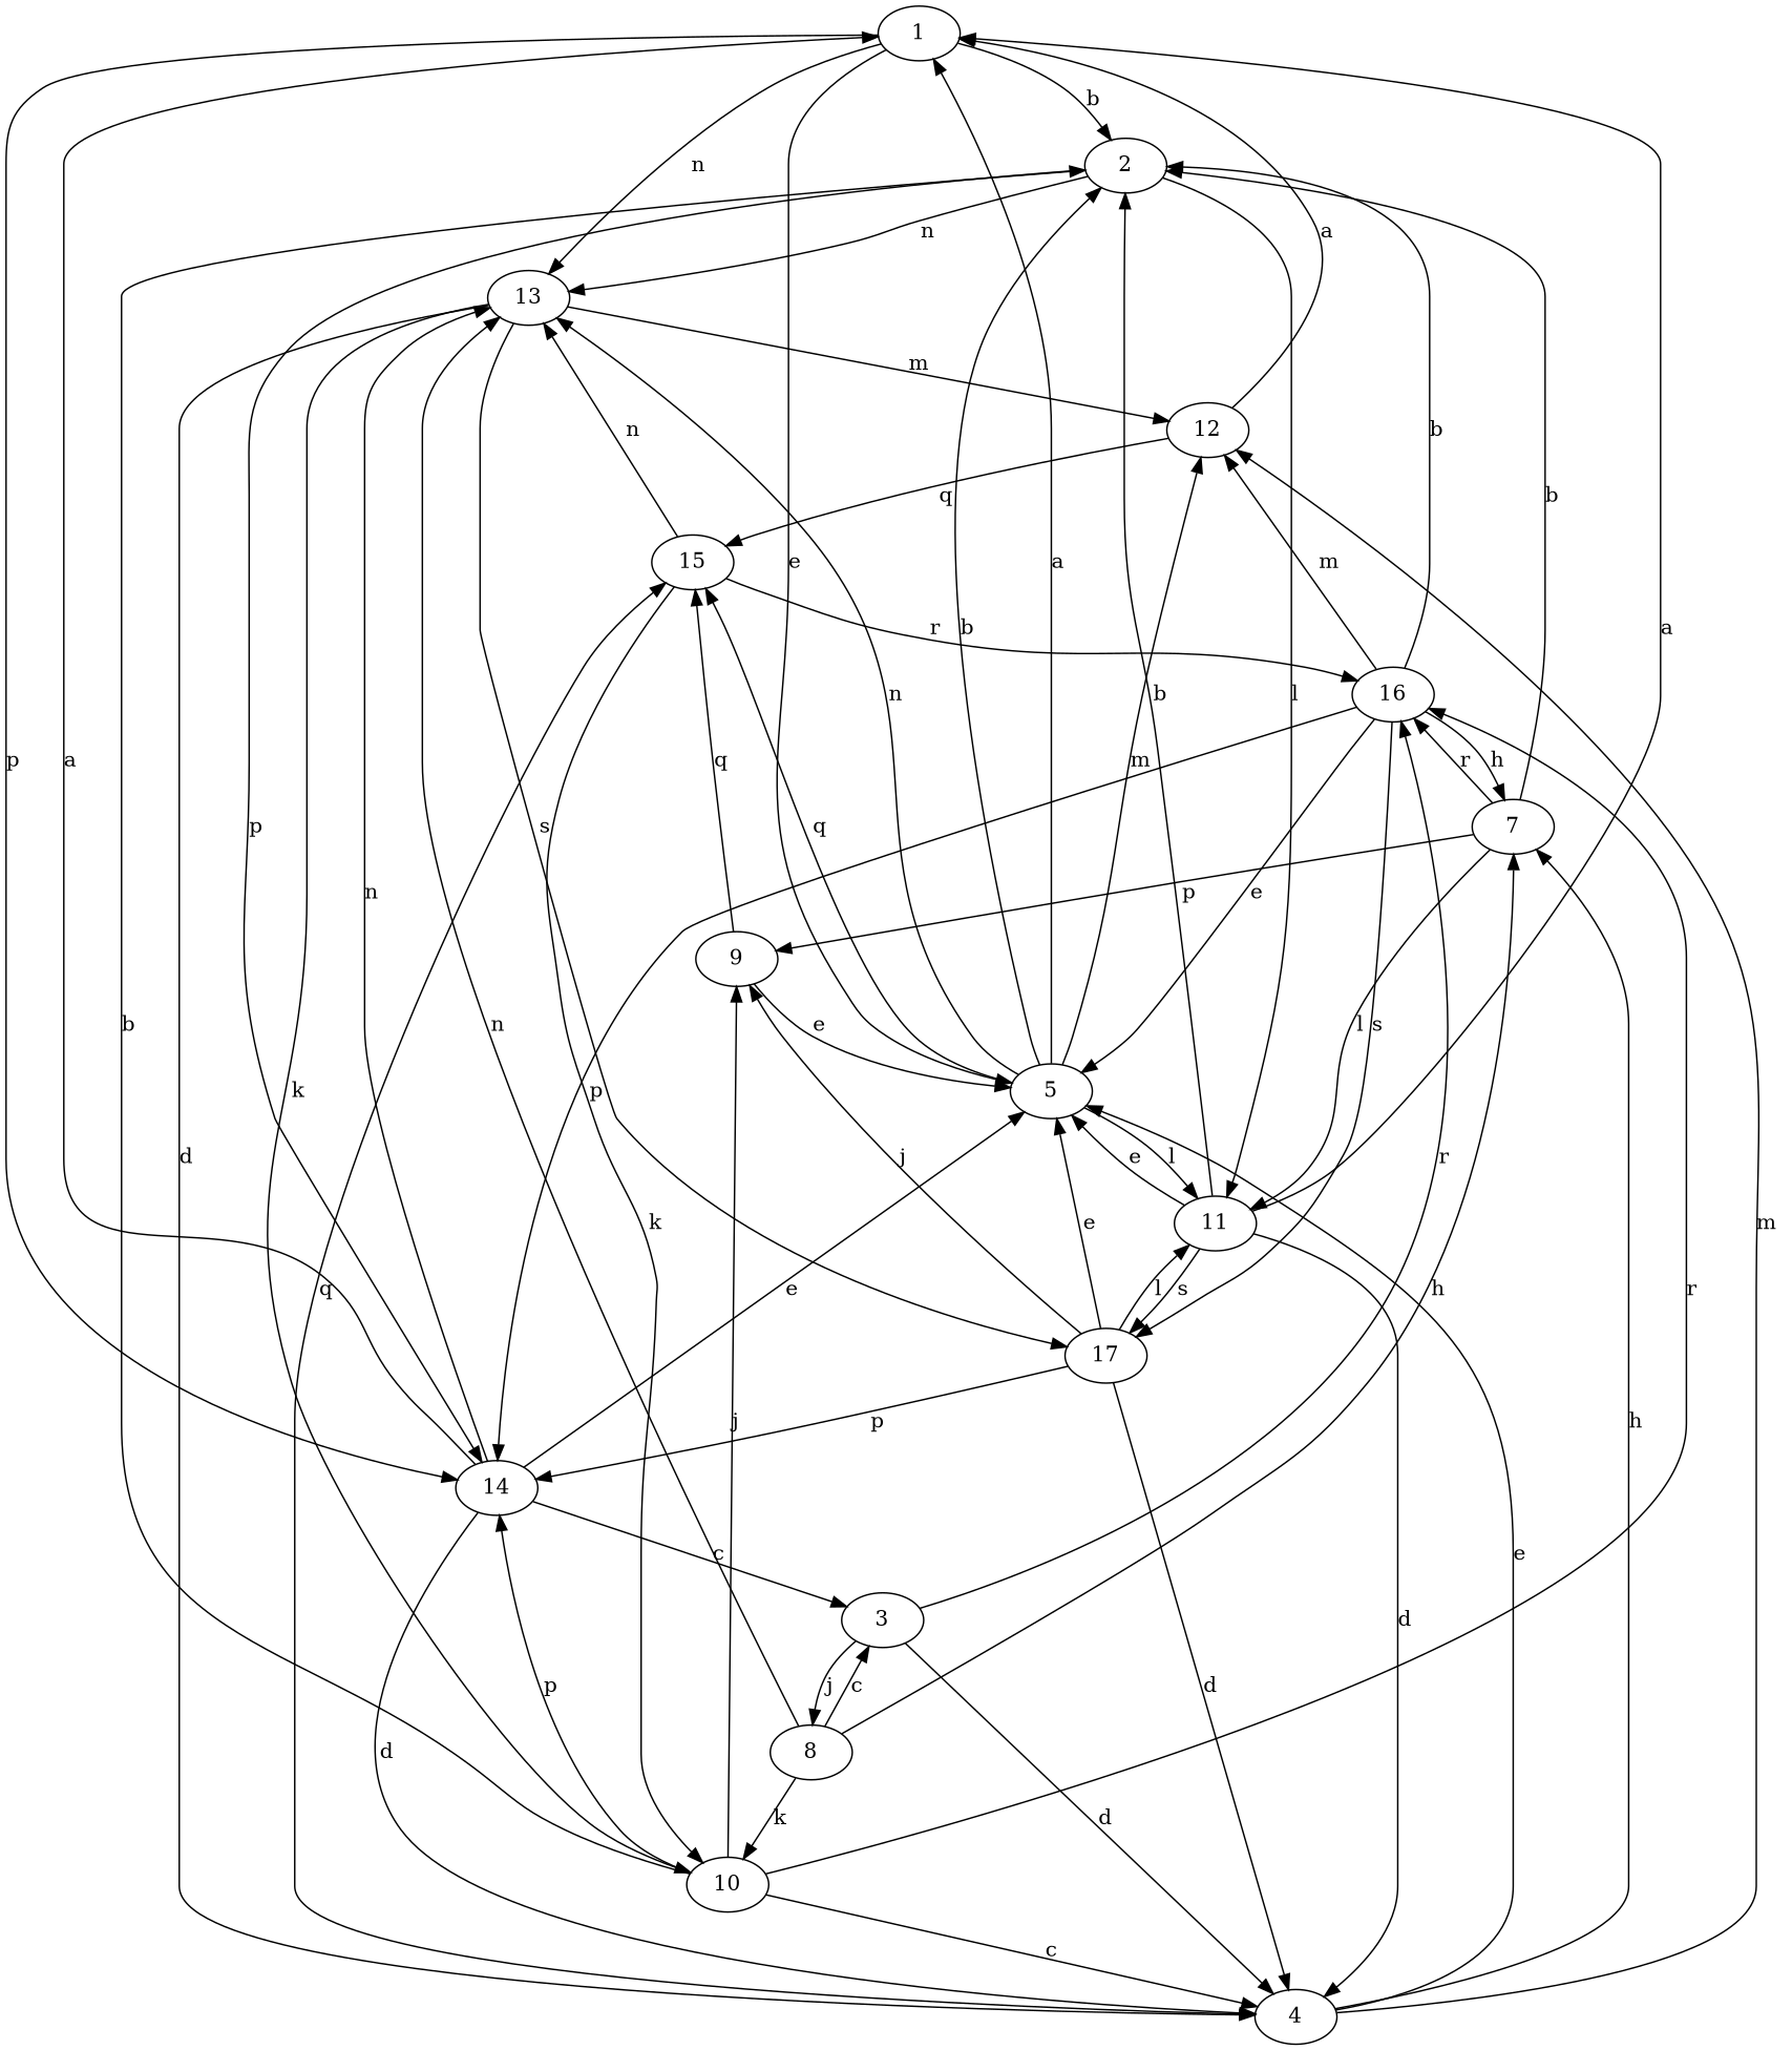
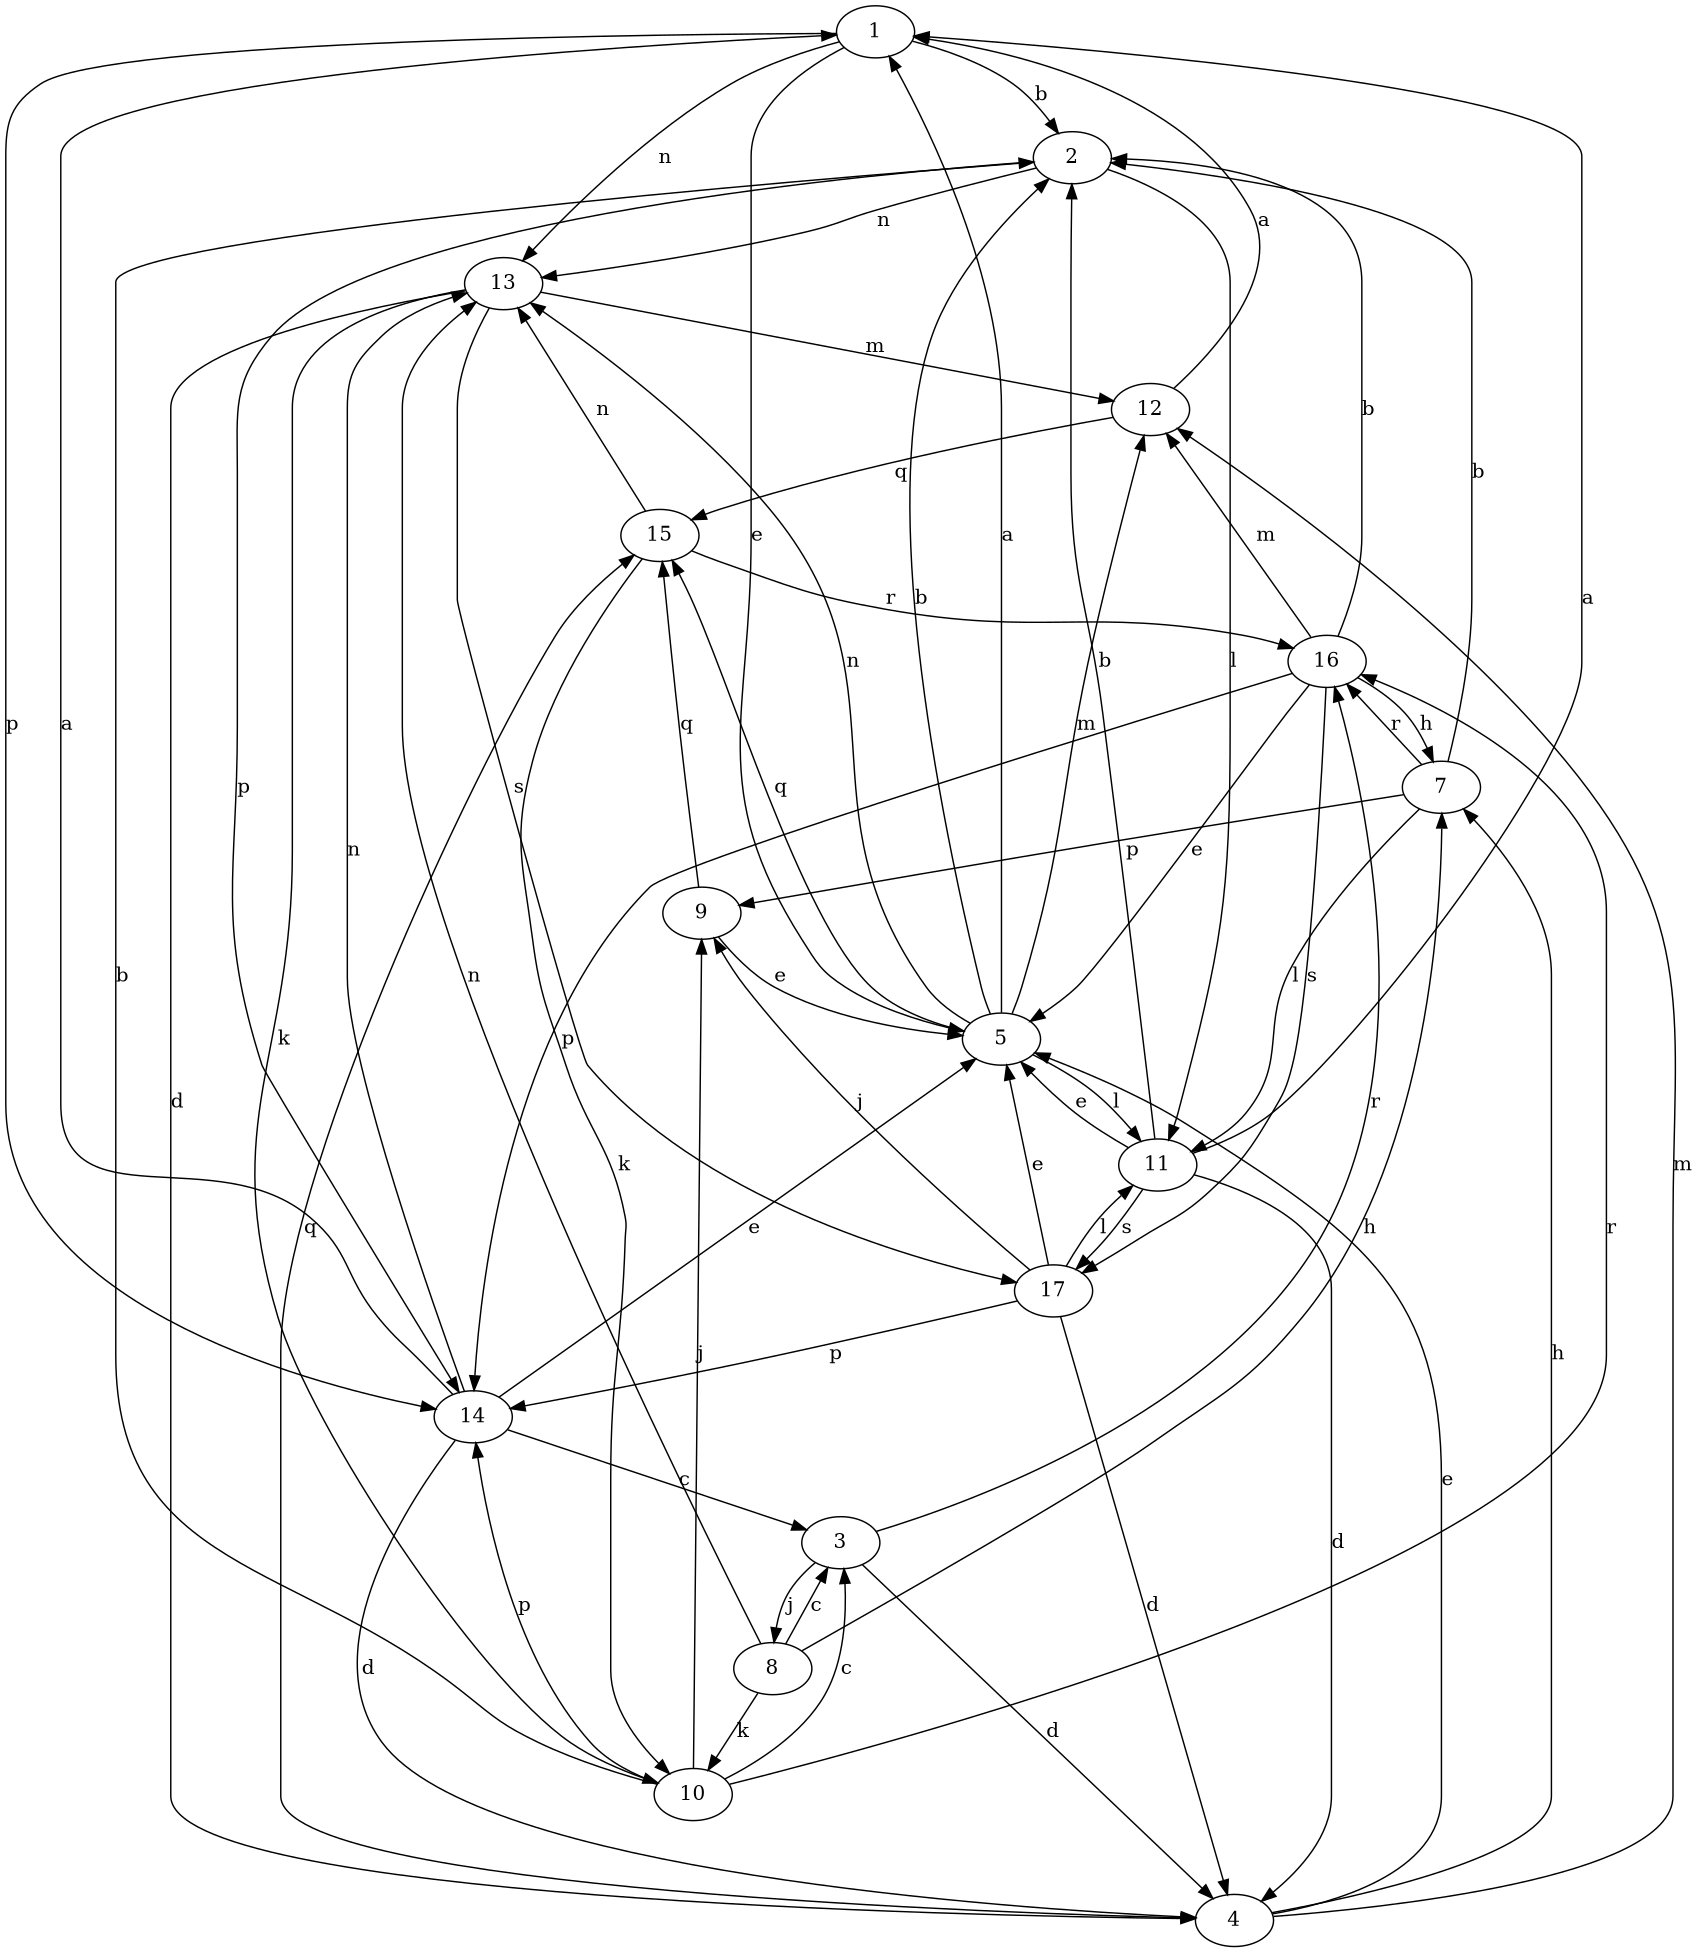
  strict digraph {
    1
    2
    5
    13
    14
    11
    12
    15
    4
    10
    17
    3
    7
    16
    9
    8
    1 -> 2 [label=b]
    1 -> 5 [label=e]
    1 -> 13 [label=n]
    1 -> 14 [label=p]
    2 -> 13 [label=n]
    2 -> 14 [label=p]
    2 -> 11 [label=l]
    5 -> 1 [label=a]
    5 -> 2 [label=b]
    5 -> 13 [label=n]
    5 -> 11 [label=l]
    5 -> 12 [label=m]
    5 -> 15 [label=q]
    13 -> 12 [label=m]
    13 -> 4 [label=d]
    13 -> 10 [label=k]
    13 -> 17 [label=s]
    14 -> 1 [label=a]
    14 -> 5 [label=e]
    14 -> 13 [label=n]
    14 -> 4 [label=d]
    14 -> 3 [label=c]
    11 -> 1 [label=a]
    11 -> 2 [label=b]
    11 -> 5 [label=e]
    11 -> 4 [label=d]
    11 -> 17 [label=s]
    12 -> 1 [label=a]
    12 -> 15 [label=q]
    15 -> 13 [label=n]
    15 -> 10 [label=k]
    15 -> 16 [label=r]
    4 -> 5 [label=e]
    4 -> 12 [label=m]
    4 -> 15 [label=q]
    4 -> 7 [label=h]
    10 -> 2 [label=b]
    10 -> 14 [label=p]
-   10 -> 4 [label=c]
+   10 -> 3 [label=c]
    10 -> 16 [label=r]
    10 -> 9 [label=j]
    17 -> 5 [label=e]
    17 -> 14 [label=p]
    17 -> 11 [label=l]
    17 -> 4 [label=d]
    17 -> 9 [label=j]
    3 -> 4 [label=d]
    3 -> 16 [label=r]
    3 -> 8 [label=j]
    7 -> 2 [label=b]
    7 -> 11 [label=l]
    7 -> 16 [label=r]
    7 -> 9 [label=p]
    16 -> 2 [label=b]
    16 -> 5 [label=e]
    16 -> 14 [label=p]
    16 -> 12 [label=m]
    16 -> 17 [label=s]
    16 -> 7 [label=h]
    9 -> 5 [label=e]
    9 -> 15 [label=q]
    8 -> 13 [label=n]
    8 -> 10 [label=k]
    8 -> 3 [label=c]
    8 -> 7 [label=h]
  }
